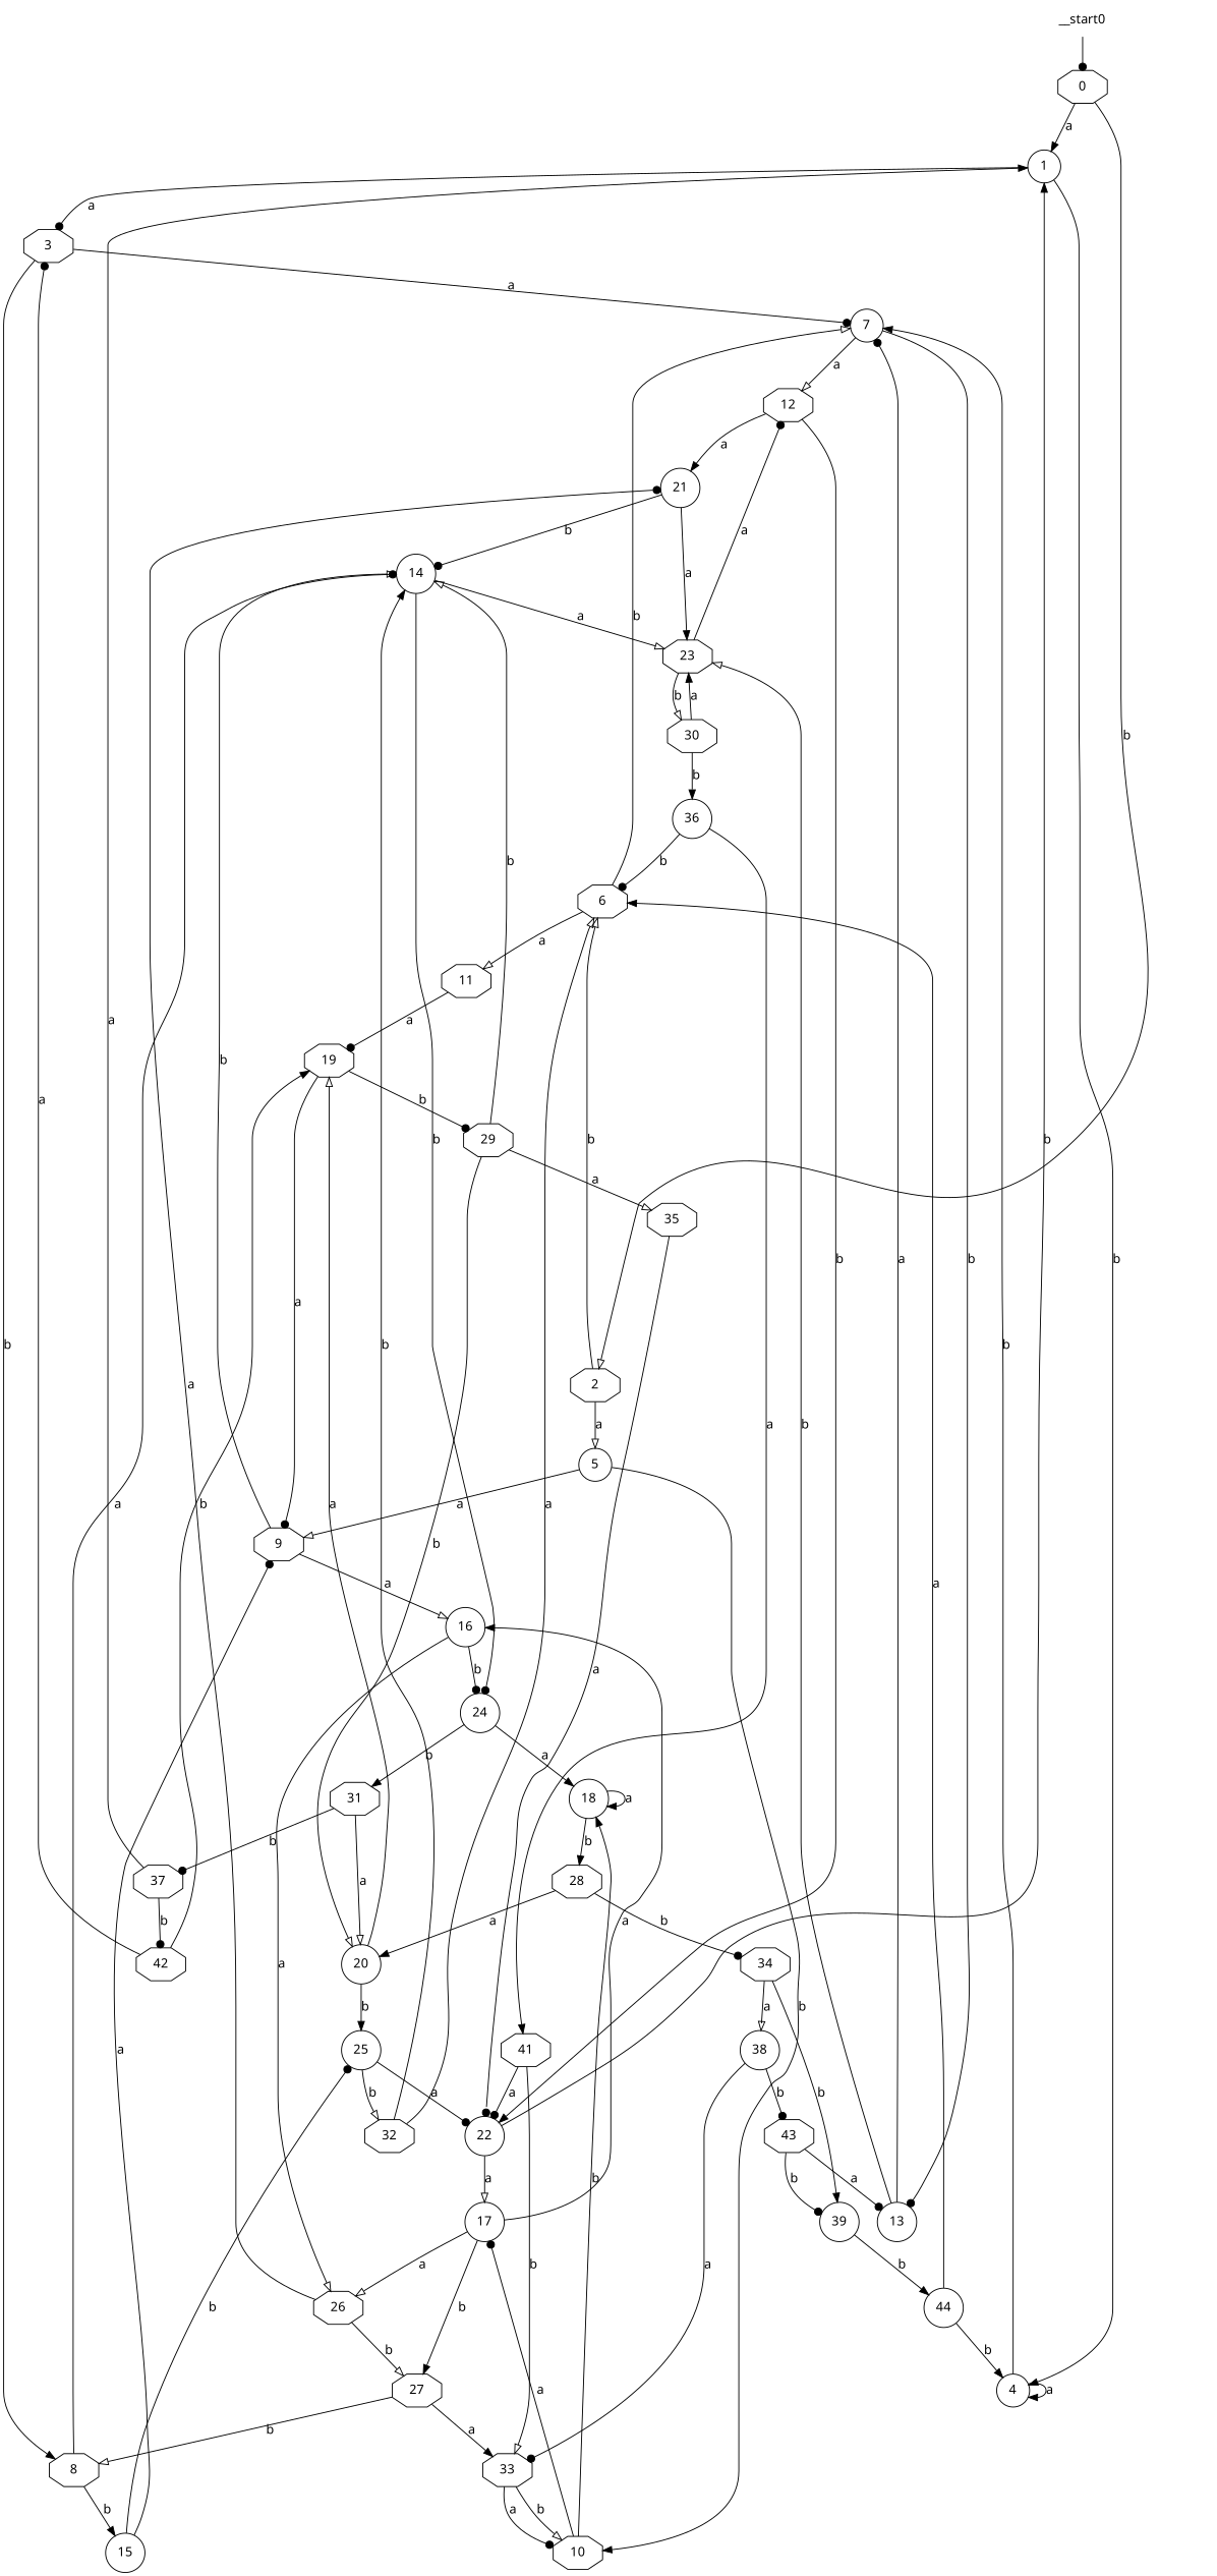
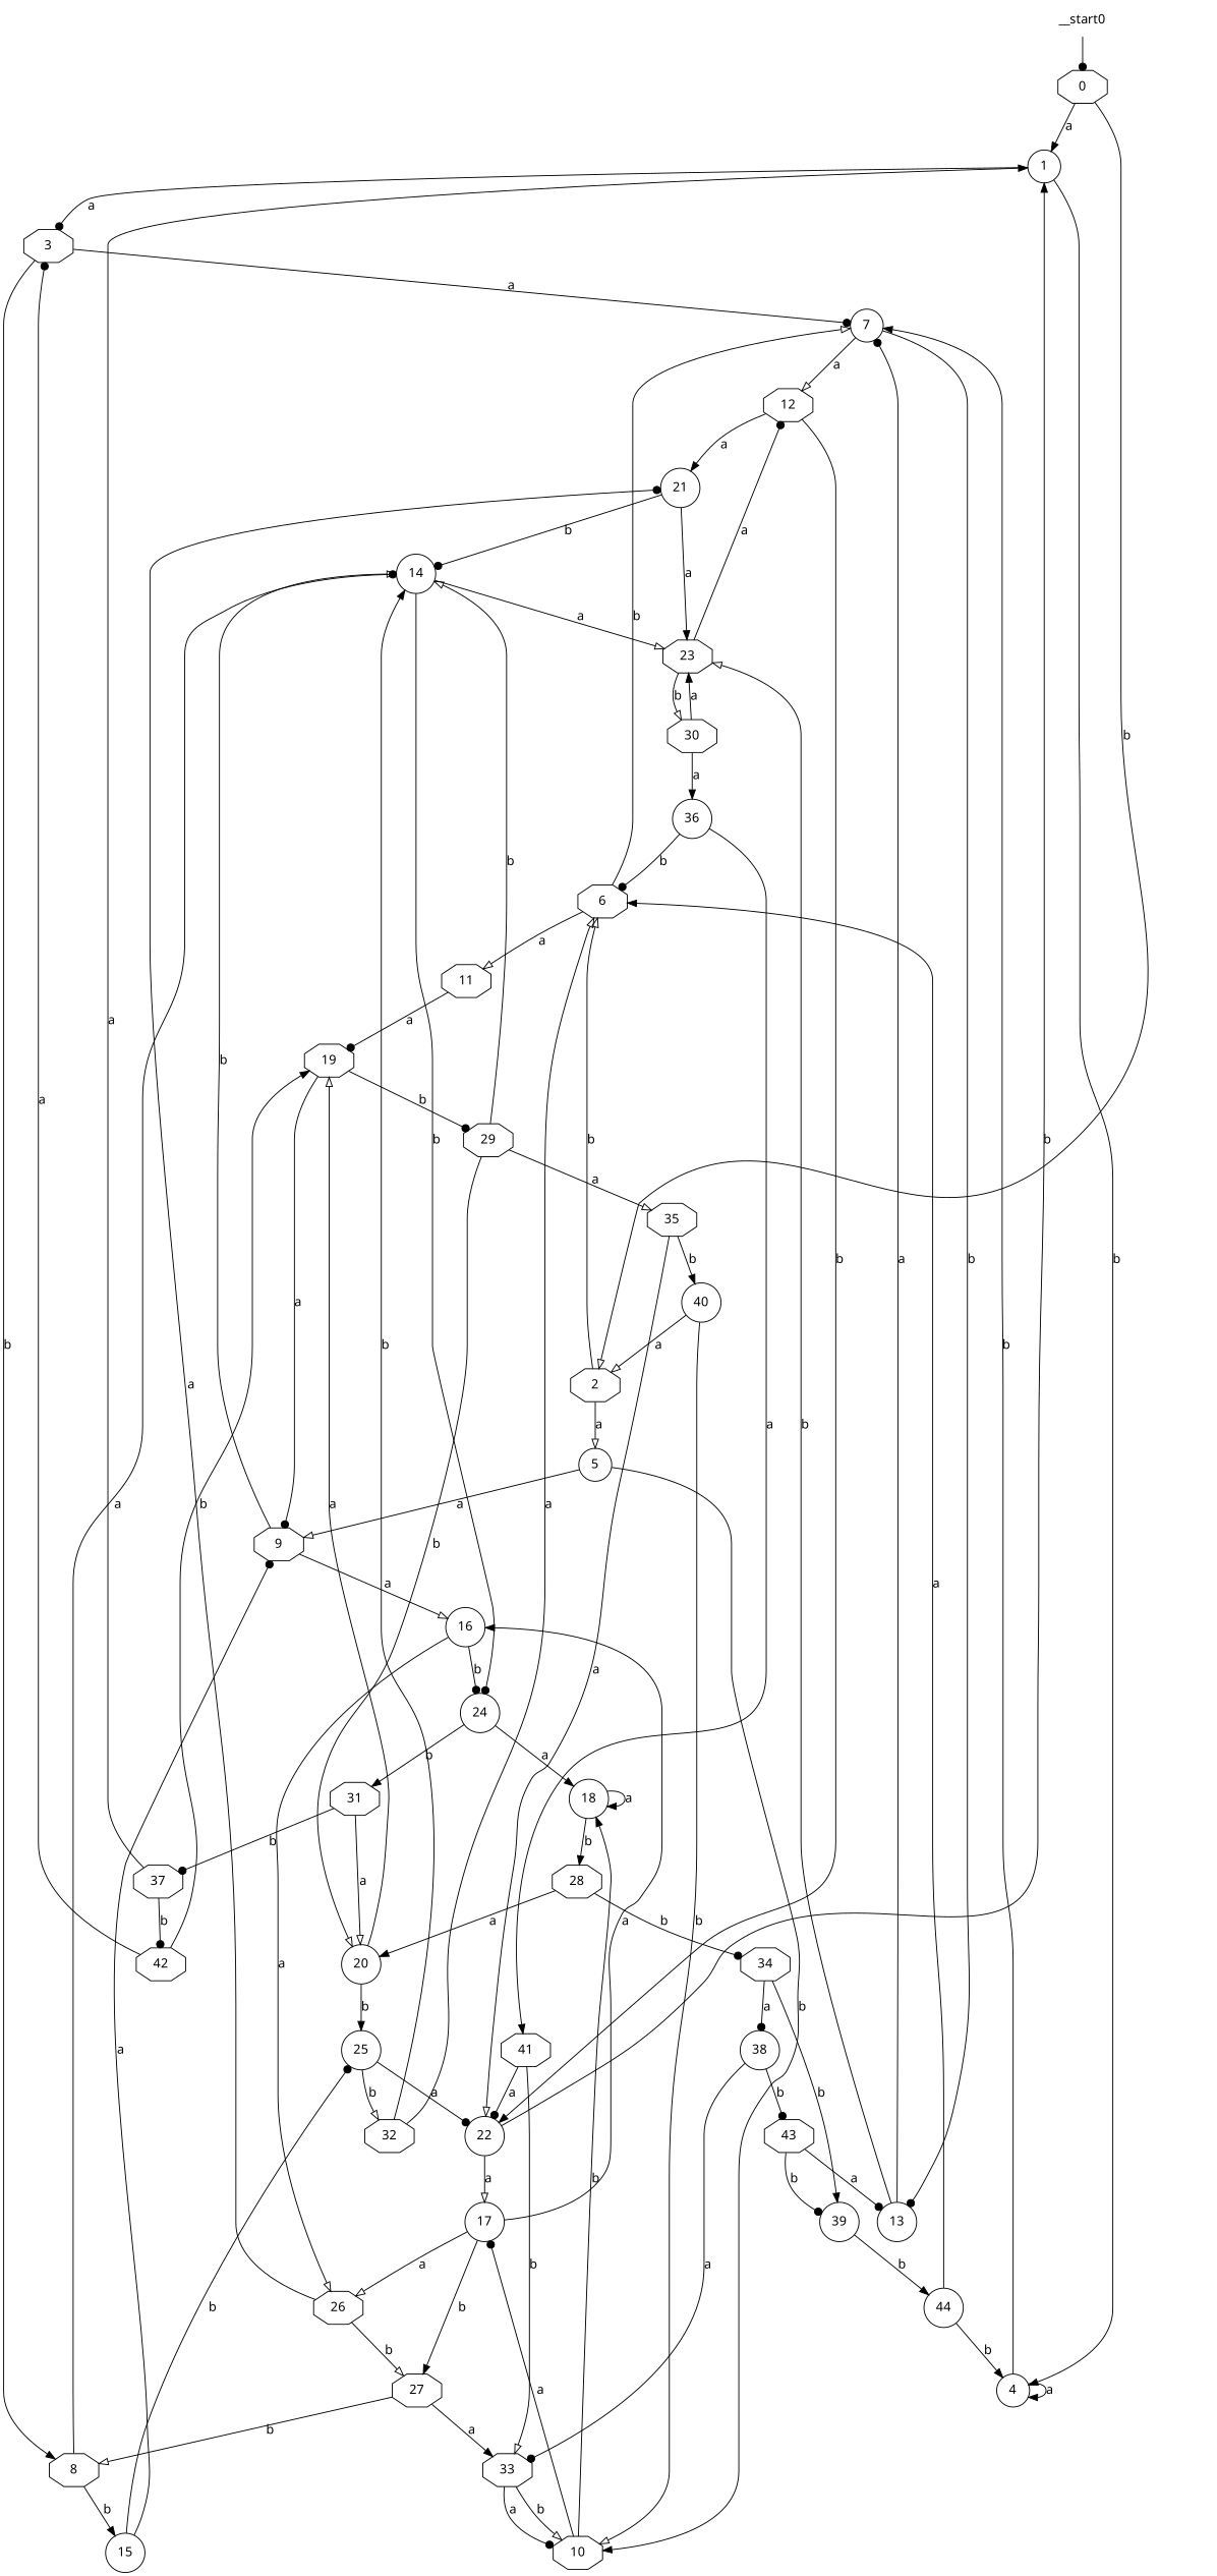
  digraph {
    fontname="Noto Sans"
    node [fontname="Noto Sans" shape=octagon]
    edge [arrowhead=normal fontname="Noto Sans"]
    __start0 [shape=none]
    0
    1 [shape=circle]
    2
    3
    4 [shape=circle]
    5 [shape=circle]
    6
    7 [shape=circle]
    8
    9
    10
    11
    12
    13 [shape=circle]
    14 [shape=circle]
    15 [shape=circle]
    16 [shape=circle]
    17 [shape=circle]
    18 [shape=circle]
    19
    21 [shape=circle]
    22 [shape=circle]
    23
    24 [shape=circle]
    25 [shape=circle]
    26
    27
    28
    29
    20 [shape=circle]
    30
    31
    32
    33
    34
    35
    36 [shape=circle]
    37
    38 [shape=circle]
    39 [shape=circle]
+   40 [shape=circle]
    41
    42
    43
    44 [shape=circle]
    __start0 -> 0 [arrowhead=dot]
    0 -> 1 [label=a]
    0 -> 2 [arrowhead=onormal label=b]
    1 -> 3 [arrowhead=dot label=a]
    1 -> 4 [label=b]
    2 -> 5 [arrowhead=onormal label=a]
    2 -> 6 [arrowhead=onormal label=b]
    3 -> 7 [arrowhead=dot label=a]
    3 -> 8 [label=b]
    4 -> 4 [label=a]
    4 -> 7 [label=b]
    5 -> 9 [arrowhead=onormal label=a]
    5 -> 10 [label=b]
    6 -> 7 [arrowhead=onormal label=b]
    6 -> 11 [arrowhead=onormal label=a]
    7 -> 12 [arrowhead=onormal label=a]
    7 -> 13 [arrowhead=dot label=b]
    8 -> 14 [arrowhead=dot label=a]
    8 -> 15 [label=b]
    9 -> 14 [arrowhead=onormal label=b]
    9 -> 16 [arrowhead=onormal label=a]
    10 -> 17 [arrowhead=dot label=a]
    10 -> 18 [label=b]
    11 -> 19 [arrowhead=dot label=a]
    12 -> 21 [label=a]
    12 -> 22 [label=b]
    13 -> 7 [arrowhead=dot label=a]
    13 -> 23 [arrowhead=onormal label=b]
    14 -> 23 [arrowhead=onormal label=a]
    14 -> 24 [arrowhead=dot label=b]
    15 -> 9 [arrowhead=dot label=a]
    15 -> 25 [arrowhead=dot label=b]
    16 -> 24 [arrowhead=dot label=b]
    16 -> 26 [arrowhead=onormal label=a]
    17 -> 16 [label=a]
    17 -> 26 [arrowhead=onormal label=a]
    17 -> 27 [label=b]
    18 -> 18 [label=a]
    18 -> 28 [label=b]
    19 -> 9 [arrowhead=dot label=a]
    19 -> 29 [arrowhead=dot label=b]
    21 -> 14 [arrowhead=dot label=b]
    21 -> 23 [label=a]
    22 -> 1 [label=b]
    22 -> 17 [arrowhead=onormal label=a]
    23 -> 12 [arrowhead=dot label=a]
    23 -> 30 [arrowhead=onormal label=b]
    24 -> 18 [label=a]
    24 -> 31 [label=b]
    25 -> 22 [arrowhead=dot label=a]
    25 -> 32 [arrowhead=onormal label=b]
    26 -> 21 [arrowhead=dot label=a]
    26 -> 27 [arrowhead=onormal label=b]
    27 -> 8 [arrowhead=onormal label=b]
    27 -> 33 [label=a]
    28 -> 20 [label=a]
    28 -> 34 [arrowhead=dot label=b]
    29 -> 14 [arrowhead=onormal label=b]
    29 -> 20 [arrowhead=onormal label=b]
    29 -> 35 [arrowhead=onormal label=a]
    20 -> 19 [arrowhead=onormal label=a]
    20 -> 25 [label=b]
    30 -> 23 [label=a]
-   30 -> 36 [label=b]
+   30 -> 36 [label=a]
    31 -> 20 [arrowhead=onormal label=a]
    31 -> 37 [arrowhead=dot label=b]
    32 -> 6 [arrowhead=onormal label=a]
    32 -> 14 [label=b]
    33 -> 10 [arrowhead=dot label=a]
    33 -> 10 [arrowhead=onormal label=b]
-   34 -> 38 [arrowhead=onormal label=a]
+   34 -> 38 [arrowhead=dot label=a]
    34 -> 39 [label=b]
-   35 -> 22 [arrowhead=dot label=a]
+   35 -> 22 [arrowhead=onormal label=a]
+   35 -> 40 [label=b]
    36 -> 6 [arrowhead=dot label=b]
    36 -> 41 [label=a]
    37 -> 1 [label=a]
    37 -> 42 [arrowhead=dot label=b]
    38 -> 33 [arrowhead=dot label=a]
    38 -> 43 [arrowhead=dot label=b]
    39 -> 44 [label=b]
+   40 -> 2 [arrowhead=onormal label=a]
+   40 -> 10 [arrowhead=onormal label=b]
    41 -> 22 [arrowhead=dot label=a]
    41 -> 33 [arrowhead=onormal label=b]
    42 -> 3 [arrowhead=dot label=a]
    42 -> 19 [label=b]
    43 -> 13 [arrowhead=dot label=a]
    43 -> 39 [arrowhead=dot label=b]
    44 -> 4 [label=b]
    44 -> 6 [label=a]
  }
